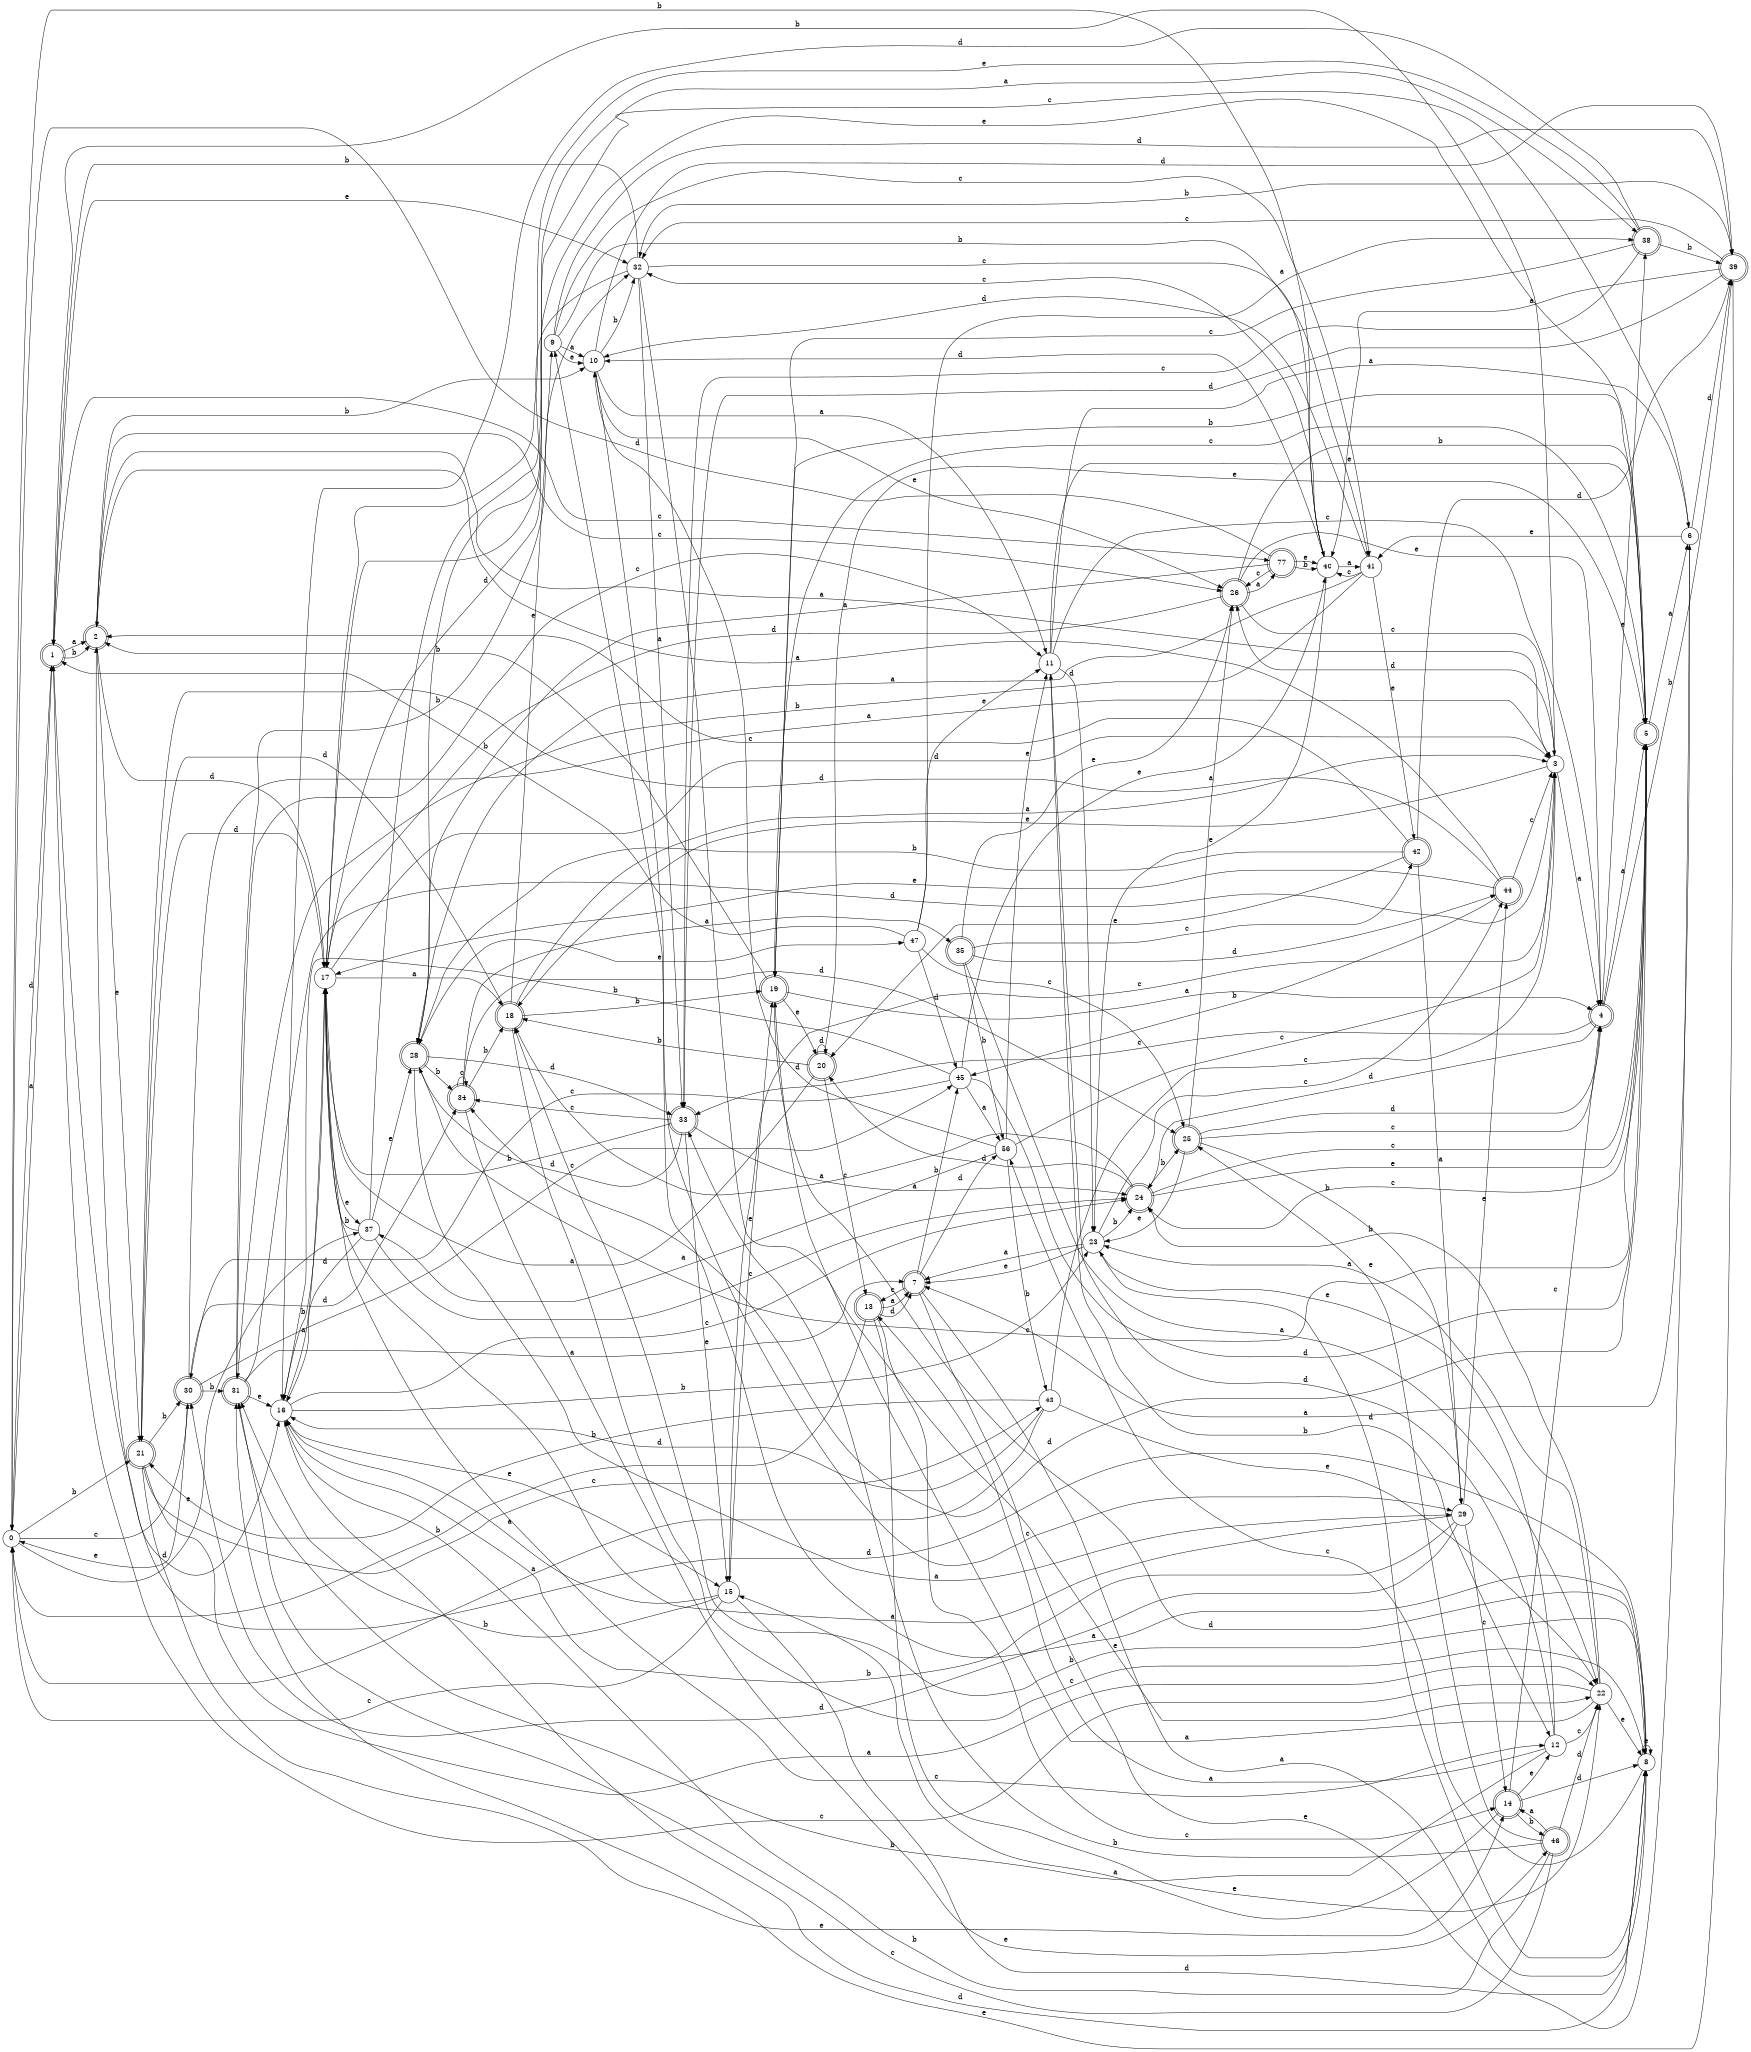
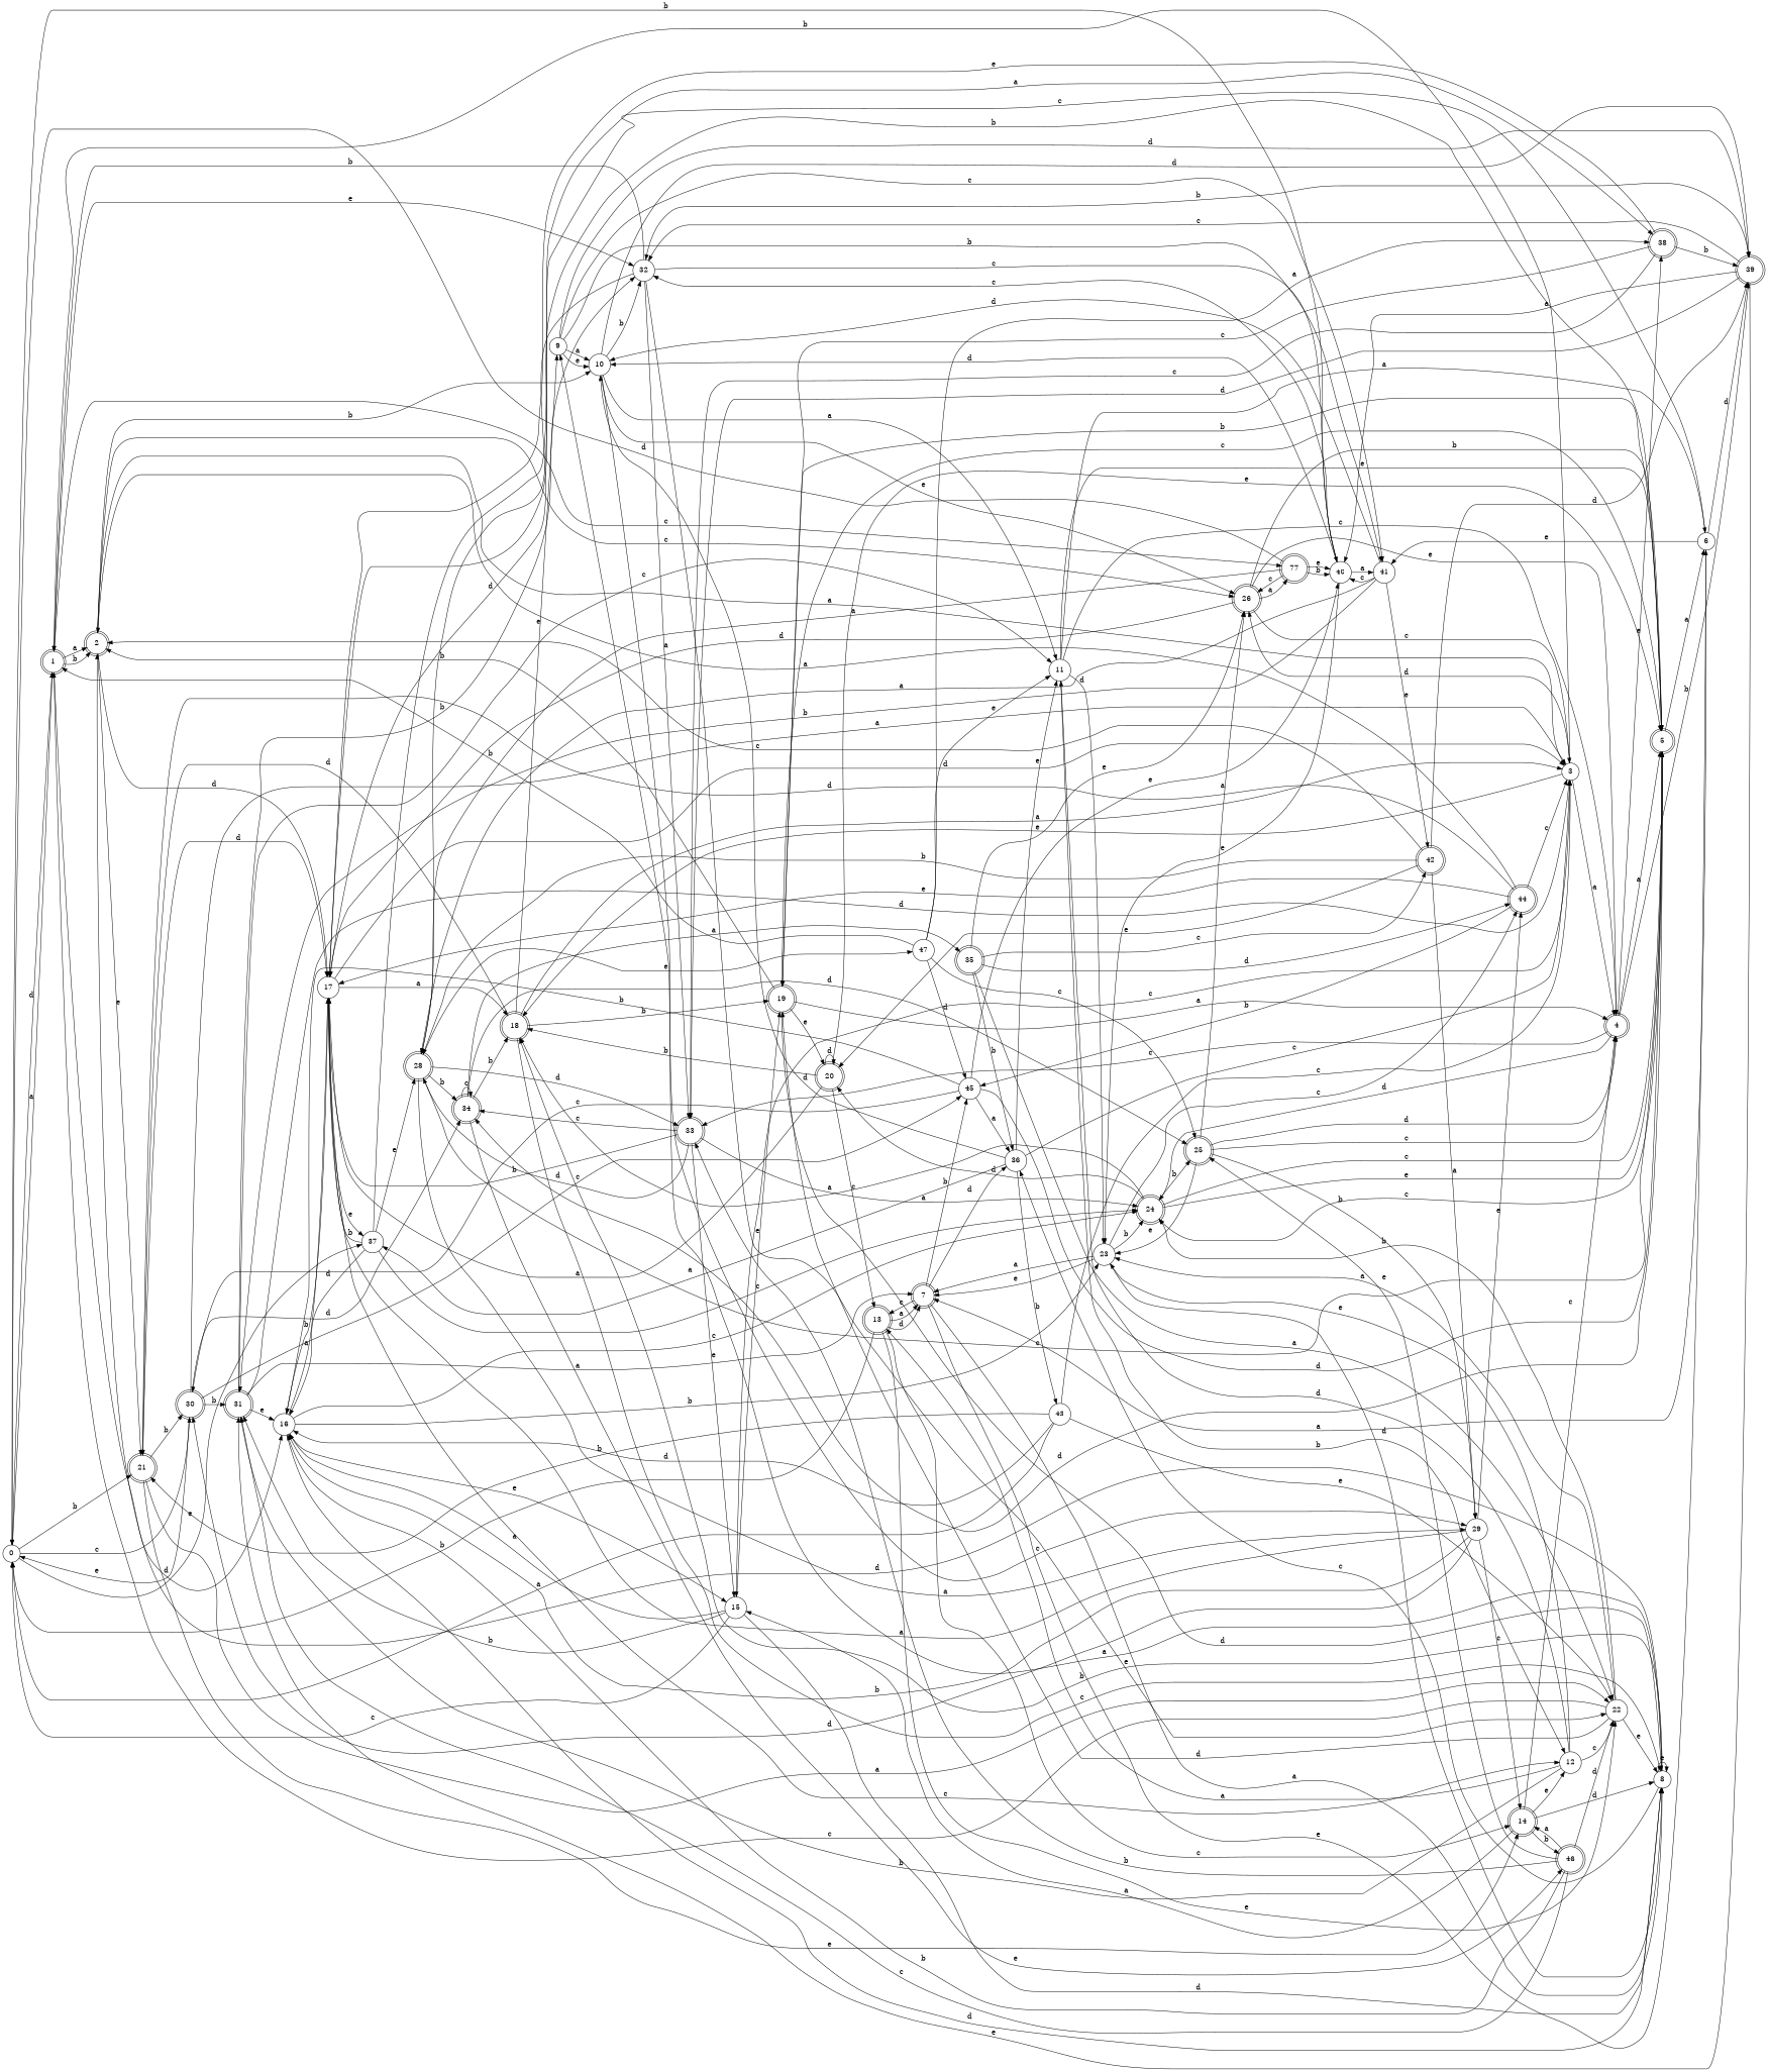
  digraph {
    rankdir=LR
    node [color=black fillcolor=white shape=doublecircle style="rounded,filled"]
    n1 [label=0 shape=circle style=filled]
    n2 [label=1]
    n3 [label=21]
    n4 [label=30]
    n5 [label=37 shape=circle style=filled]
    n6 [label=2]
    n7 [label=16 shape=circle style=filled]
    n8 [label=77]
    n9 [label=32 shape=circle style=filled]
    n10 [label=17 shape=circle style=filled]
    n11 [label=22 shape=circle style=filled]
    n12 [label=14]
    n13 [label=43 shape=circle style=filled]
    n14 [label=3 shape=circle style=filled]
    n15 [label=34]
    n16 [label=45 shape=circle style=filled]
    n17 [label=31]
    n18 [label=24]
    n19 [label=38]
    n20 [label=28]
    n21 [label=10 shape=circle style=filled]
    n22 [label=26]
    n23 [label=15 shape=circle style=filled]
    n24 [label=8 shape=circle style=filled]
    n25 [label=23 shape=circle style=filled]
    n26 [label=40 shape=circle style=filled]
    n27 [label=33]
    n28 [label=4]
    n29 [label=18]
    n30 [label=39]
    n31 [label=11 shape=circle style=filled]
    n32 [label=29 shape=circle style=filled]
    n33 [label=12 shape=circle style=filled]
    n34 [label=5]
    n35 [label=19]
    n36 [label=9 shape=circle style=filled]
    n37 [label=6 shape=circle style=filled]
    n38 [label=20]
    n39 [label=25]
    n40 [label=7]
    n41 [label=41 shape=circle style=filled]
    n42 [label=46]
    n43 [label=35]
    n44 [label=13]
-   n45 [label=56 shape=circle style=filled]
+   n45 [label=36 shape=circle style=filled]
    n46 [label=47 shape=circle style=filled]
    n47 [label=42]
    n48 [label=44]
    n1 -> n2 [label=a]
    n1 -> n2 [label=d]
    n1 -> n3 [label=b]
    n1 -> n4 [label=c]
    n1 -> n5 [label=e]
    n2 -> n6 [label=a]
    n2 -> n6 [label=b]
    n2 -> n7 [label=d]
    n2 -> n8 [label=c]
    n2 -> n9 [label=e]
    n3 -> n4 [label=b]
    n3 -> n10 [label=d]
    n3 -> n11 [label=a]
    n3 -> n12 [label=e]
-   n3 -> n13 [label=c]
    n4 -> n1 [label=e]
    n4 -> n14 [label=a]
    n4 -> n15 [label=d]
    n4 -> n16 [label=c]
    n4 -> n17 [label=b]
    n5 -> n7 [label=d]
    n5 -> n10 [label=b]
    n5 -> n18 [label=c]
    n5 -> n19 [label=a]
    n5 -> n20 [label=e]
    n6 -> n3 [label=e]
    n6 -> n10 [label=d]
    n6 -> n14 [label=a]
    n6 -> n21 [label=b]
    n6 -> n22 [label=c]
    n7 -> n10 [label=a]
    n7 -> n18 [label=c]
    n7 -> n23 [label=e]
    n7 -> n24 [label=d]
    n7 -> n25 [label=b]
    n8 -> n1 [label=d]
    n8 -> n20 [label=a]
    n8 -> n22 [label=c]
    n8 -> n26 [label=b]
    n8 -> n26 [label=e]
    n9 -> n2 [label=b]
    n9 -> n10 [label=d]
    n9 -> n11 [label=e]
    n9 -> n26 [label=c]
    n9 -> n27 [label=a]
    n10 -> n5 [label=e]
    n10 -> n7 [label=b]
    n10 -> n14 [label=d]
    n10 -> n29 [label=a]
    n10 -> n33 [label=c]
    n11 -> n2 [label=c]
    n11 -> n18 [label=b]
    n11 -> n24 [label=e]
    n11 -> n25 [label=a]
-   n11 -> n35 [label=a]
+   n11 -> n35 [label=d]
    n12 -> n23 [label=a]
    n12 -> n24 [label=d]
    n12 -> n28 [label=c]
    n12 -> n33 [label=e]
    n12 -> n42 [label=b]
    n13 -> n1 [label=a]
    n13 -> n3 [label=b]
    n13 -> n7 [label=d]
    n13 -> n11 [label=e]
    n13 -> n14 [label=c]
    n14 -> n2 [label=b]
    n14 -> n22 [label=d]
    n14 -> n23 [label=c]
    n14 -> n28 [label=a]
    n14 -> n29 [label=e]
    n15 -> n15 [label=c]
    n15 -> n29 [label=b]
    n15 -> n39 [label=d]
    n15 -> n42 [label=e]
    n15 -> n43 [label=a]
    n16 -> n4 [label=c]
    n16 -> n7 [label=b]
    n16 -> n26 [label=e]
    n16 -> n34 [label=d]
    n16 -> n45 [label=a]
    n17 -> n7 [label=e]
    n17 -> n9 [label=b]
    n17 -> n14 [label=d]
    n17 -> n31 [label=c]
    n17 -> n40 [label=a]
    n18 -> n29 [label=a]
    n18 -> n34 [label=c]
    n18 -> n34 [label=e]
    n18 -> n38 [label=d]
    n18 -> n39 [label=b]
-   n19 -> n7 [label=d]
    n19 -> n10 [label=e]
    n19 -> n27 [label=c]
    n19 -> n30 [label=b]
    n19 -> n35 [label=c]
    n20 -> n15 [label=b]
    n20 -> n27 [label=d]
    n20 -> n32 [label=a]
    n20 -> n34 [label=c]
    n20 -> n46 [label=e]
    n21 -> n9 [label=b]
    n21 -> n22 [label=e]
    n21 -> n30 [label=d]
    n21 -> n31 [label=a]
    n21 -> n32 [label=c]
    n22 -> n8 [label=a]
    n22 -> n10 [label=d]
    n22 -> n14 [label=c]
    n22 -> n28 [label=e]
    n22 -> n34 [label=b]
    n23 -> n1 [label=c]
    n23 -> n7 [label=a]
    n23 -> n17 [label=b]
    n23 -> n24 [label=d]
    n23 -> n35 [label=e]
    n24 -> n6 [label=d]
    n24 -> n24 [label=e]
    n24 -> n29 [label=b]
    n24 -> n36 [label=a]
    n24 -> n45 [label=c]
    n25 -> n18 [label=b]
    n25 -> n24 [label=d]
    n25 -> n40 [label=a]
    n25 -> n40 [label=e]
    n25 -> n48 [label=c]
    n26 -> n1 [label=b]
    n26 -> n9 [label=c]
    n26 -> n21 [label=d]
    n26 -> n25 [label=e]
    n26 -> n41 [label=a]
    n27 -> n10 [label=b]
    n27 -> n15 [label=c]
    n27 -> n18 [label=a]
    n27 -> n20 [label=d]
    n27 -> n23 [label=e]
    n28 -> n18 [label=d]
    n28 -> n19 [label=e]
    n28 -> n27 [label=c]
    n28 -> n30 [label=b]
    n28 -> n34 [label=a]
    n29 -> n3 [label=d]
    n29 -> n14 [label=a]
    n29 -> n24 [label=c]
    n29 -> n35 [label=b]
    n29 -> n36 [label=e]
    n30 -> n9 [label=b]
    n30 -> n9 [label=c]
    n30 -> n17 [label=e]
    n30 -> n26 [label=a]
    n30 -> n27 [label=d]
    n31 -> n25 [label=d]
    n31 -> n28 [label=c]
    n31 -> n33 [label=b]
    n31 -> n34 [label=e]
    n31 -> n37 [label=a]
    n32 -> n4 [label=d]
    n32 -> n7 [label=b]
    n32 -> n10 [label=a]
    n32 -> n12 [label=c]
    n32 -> n48 [label=e]
    n33 -> n11 [label=c]
    n33 -> n17 [label=b]
    n33 -> n25 [label=e]
    n33 -> n31 [label=d]
    n33 -> n44 [label=a]
-   n34 -> n10 [label=e]
+   n34 -> n10 [label=b]
    n34 -> n15 [label=d]
    n34 -> n18 [label=c]
    n34 -> n35 [label=b]
    n34 -> n37 [label=a]
    n35 -> n6 [label=b]
    n35 -> n24 [label=d]
    n35 -> n28 [label=a]
    n35 -> n34 [label=c]
    n35 -> n38 [label=e]
    n36 -> n21 [label=a]
    n36 -> n21 [label=e]
    n36 -> n30 [label=d]
    n36 -> n41 [label=b]
    n36 -> n41 [label=c]
    n37 -> n20 [label=c]
    n37 -> n30 [label=d]
    n37 -> n40 [label=a]
    n37 -> n41 [label=e]
    n38 -> n10 [label=a]
    n38 -> n29 [label=b]
    n38 -> n34 [label=e]
    n38 -> n38 [label=d]
    n38 -> n44 [label=c]
    n39 -> n22 [label=a]
    n39 -> n25 [label=e]
    n39 -> n28 [label=c]
    n39 -> n28 [label=d]
    n39 -> n32 [label=b]
    n40 -> n16 [label=b]
    n40 -> n24 [label=a]
    n40 -> n37 [label=e]
    n40 -> n44 [label=c]
    n40 -> n45 [label=d]
    n41 -> n17 [label=b]
    n41 -> n20 [label=a]
    n41 -> n21 [label=d]
    n41 -> n26 [label=c]
    n41 -> n47 [label=e]
    n42 -> n7 [label=b]
    n42 -> n11 [label=d]
    n42 -> n12 [label=a]
    n42 -> n17 [label=c]
    n42 -> n27 [label=b]
    n42 -> n39 [label=e]
    n43 -> n11 [label=a]
    n43 -> n22 [label=e]
    n43 -> n45 [label=b]
    n43 -> n47 [label=c]
    n43 -> n48 [label=d]
    n44 -> n1 [label=b]
    n44 -> n11 [label=e]
    n44 -> n12 [label=c]
    n44 -> n40 [label=a]
    n44 -> n40 [label=d]
    n45 -> n5 [label=a]
    n45 -> n13 [label=b]
    n45 -> n14 [label=c]
    n45 -> n21 [label=d]
    n45 -> n31 [label=e]
    n46 -> n2 [label=b]
    n46 -> n16 [label=d]
    n46 -> n19 [label=a]
    n46 -> n31 [label=e]
    n46 -> n39 [label=c]
    n47 -> n6 [label=c]
    n47 -> n20 [label=b]
    n47 -> n30 [label=d]
    n47 -> n32 [label=a]
    n47 -> n38 [label=e]
    n48 -> n3 [label=d]
    n48 -> n6 [label=a]
    n48 -> n10 [label=e]
    n48 -> n14 [label=c]
    n48 -> n16 [label=b]
  }
